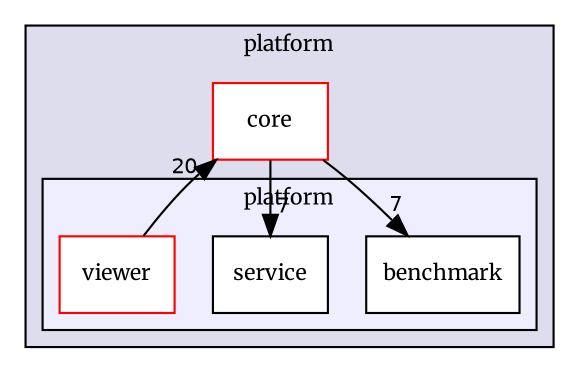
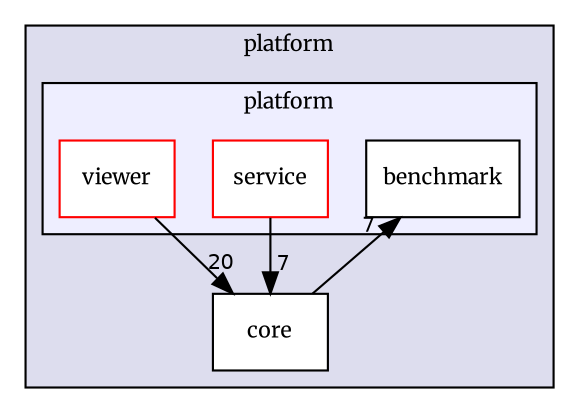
  digraph {
    compound=true
    fontname=Merriweather
    node [fillcolor=white fontname=Merriweather fontsize=10 shape=box style=filled]
    edge [fontname=Merriweather headlabel=7 labeldistance=1.5 labelfontname=Helvetica labelfontsize=10]
    n1 [label=benchmark]
-   n2 [label=service]
+   n2 [label=service color=red]
    n3 [color=red label=viewer]
-   n4 [color=red label=core]
+   n4 [color=black label=core]
    subgraph cluster_1 {
      bgcolor="#ddddee"
      fontsize=10
      label=platform
      pencolor=black
      n4
      subgraph cluster_2 {
        bgcolor="#eeeeff"
        fontsize=10
        label=platform
        pencolor=black
        n1
        n2
        n3
      }
    }
-   n4 -> n2
+   n2 -> n4
    n3 -> n4 [headlabel=20]
    n4 -> n1
  }
